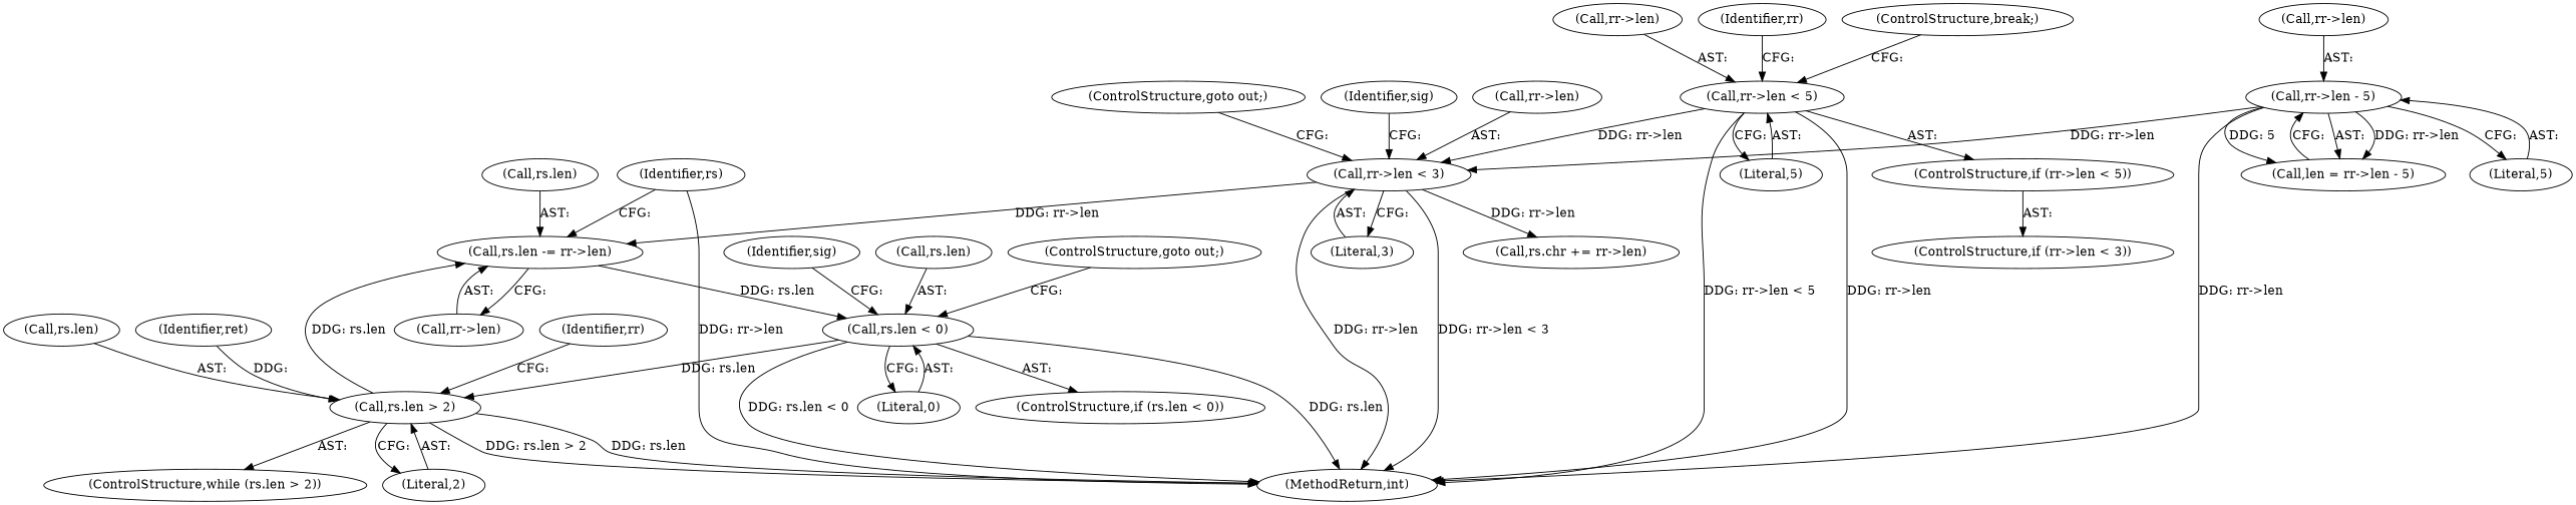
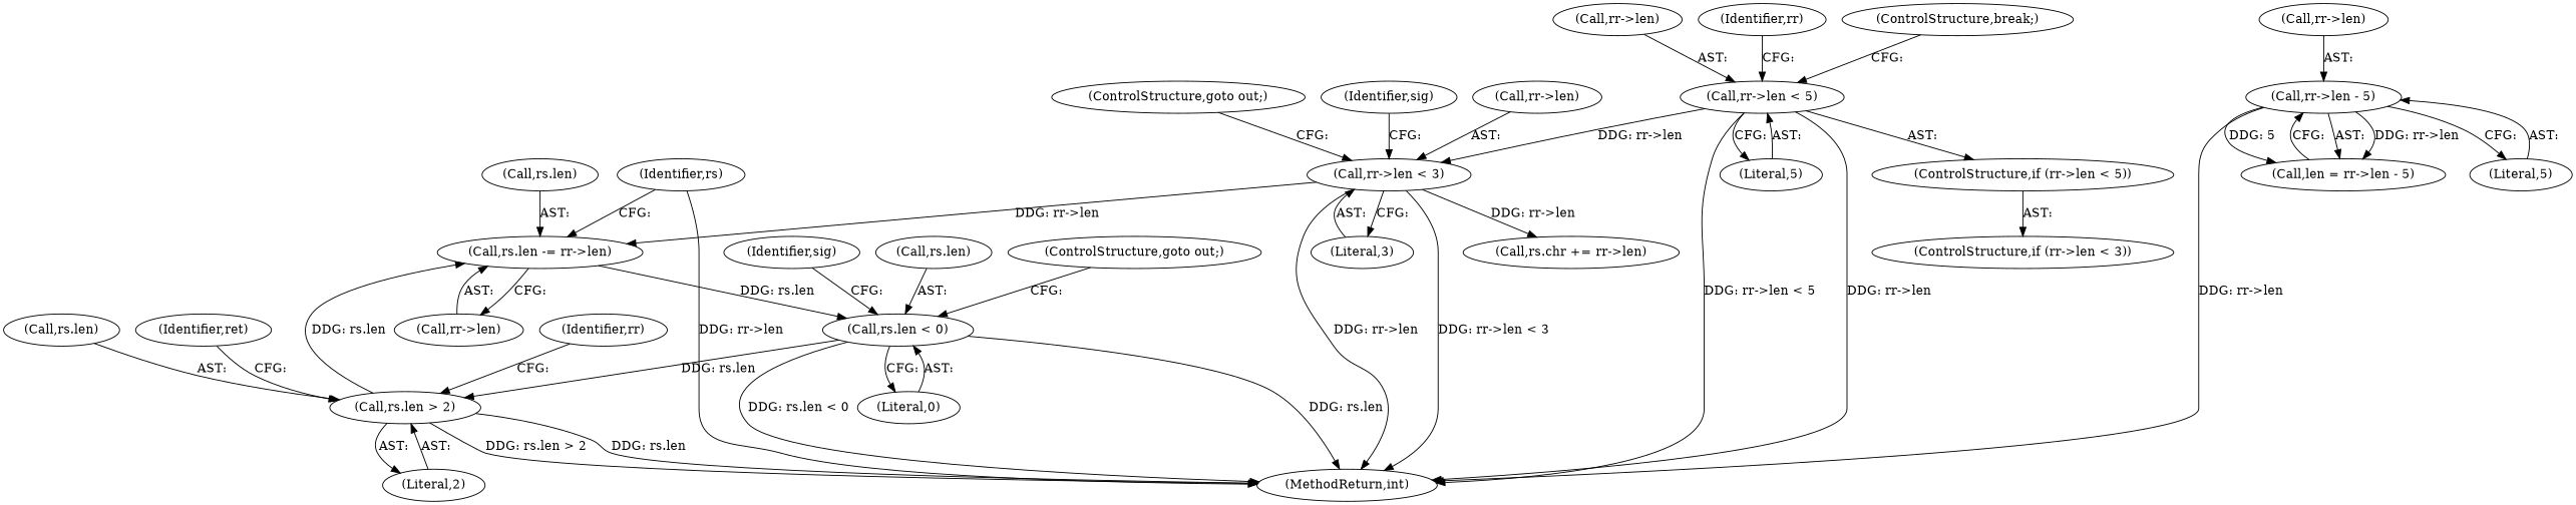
  digraph {
    n1 [label="(Call,rs.len -= rr->len)"]
    n2 [label="(Call,rs.len < 0)"]
    n3 [label="(Call,rr->len)"]
    n4 [label="(MethodReturn,int)"]
    n5 [label="(Call,rs.len > 2)"]
-   n6 [label="(ControlStructure,if (rs.len < 0))"]
    n7 [label="(Literal,0)"]
    n8 [label="(Call,rr->len < 3)"]
    n9 [label="(Call,rs.chr += rr->len)"]
    n10 [label="(Literal,3)"]
    n11 [label="(ControlStructure,if (rr->len < 3))"]
    n12 [label="(Call,rr->len < 5)"]
    n13 [label="(Literal,5)"]
    n14 [label="(ControlStructure,if (rr->len < 5))"]
    n15 [label="(Call,rr->len - 5)"]
    n16 [label="(Call,len = rr->len - 5)"]
    n17 [label="(Literal,5)"]
    n18 [label="(Literal,2)"]
-   n19 [label="(ControlStructure,while (rs.len > 2))"]
    n20 [label="(ControlStructure,goto out;)"]
    n21 [label="(Identifier,rr)"]
    n22 [label="(Call,rs.len)"]
    n23 [label="(Identifier,rs)"]
    n24 [label="(Call,rr->len)"]
    n25 [label="(Call,rs.len)"]
    n26 [label="(Identifier,ret)"]
    n27 [label="(Identifier,rr)"]
    n28 [label="(Identifier,sig)"]
    n29 [label="(ControlStructure,goto out;)"]
    n30 [label="(Identifier,sig)"]
    n31 [label="(ControlStructure,break;)"]
    n32 [label="(Call,rs.len)"]
    n33 [label="(Call,rr->len)"]
    n34 [label="(Call,rr->len)"]
    n1 -> n2 [label="DDG: rs.len"]
    n1 -> n3 [label="CFG: "]
    n2 -> n4 [label="DDG: rs.len < 0"]
    n2 -> n4 [label="DDG: rs.len"]
    n2 -> n5 [label="DDG: rs.len"]
-   n2 -> n6 [label="AST: "]
    n2 -> n7 [label="CFG: "]
    n3 -> n1 [label="AST: "]
    n5 -> n1 [label="DDG: rs.len"]
    n5 -> n4 [label="DDG: rs.len"]
    n5 -> n4 [label="DDG: rs.len > 2"]
-   n5 -> n18 [label="CFG: "]
-   n5 -> n19 [label="AST: "]
+   n5 -> n18 [label="AST: "]
    n7 -> n2 [label="AST: "]
    n8 -> n1 [label="DDG: rr->len"]
    n8 -> n4 [label="DDG: rr->len < 3"]
    n8 -> n4 [label="DDG: rr->len"]
    n8 -> n9 [label="DDG: rr->len"]
    n8 -> n10 [label="CFG: "]
    n10 -> n8 [label="AST: "]
    n12 -> n4 [label="DDG: rr->len"]
    n12 -> n4 [label="DDG: rr->len < 5"]
    n12 -> n8 [label="DDG: rr->len"]
    n12 -> n13 [label="CFG: "]
    n12 -> n14 [label="AST: "]
    n13 -> n12 [label="AST: "]
    n14 -> n11 [label="AST: "]
    n15 -> n4 [label="DDG: rr->len"]
-   n15 -> n8 [label="DDG: rr->len"]
    n15 -> n16 [label="AST: "]
    n15 -> n16 [label="DDG: rr->len"]
    n15 -> n16 [label="DDG: 5"]
    n15 -> n17 [label="CFG: "]
    n16 -> n15 [label="CFG: "]
    n17 -> n15 [label="AST: "]
    n18 -> n5 [label="AST: "]
    n20 -> n8 [label="CFG: "]
    n21 -> n5 [label="CFG: "]
    n22 -> n1 [label="AST: "]
    n23 -> n1 [label="CFG: "]
    n23 -> n4 [label="DDG: rr->len"]
    n24 -> n15 [label="AST: "]
    n25 -> n5 [label="AST: "]
-   n26 -> n5 [label="DDG: "]
+   n26 -> n5 [label="CFG: "]
    n27 -> n12 [label="CFG: "]
    n28 -> n8 [label="CFG: "]
    n29 -> n2 [label="CFG: "]
    n30 -> n2 [label="CFG: "]
    n31 -> n12 [label="CFG: "]
    n32 -> n2 [label="AST: "]
    n33 -> n8 [label="AST: "]
    n34 -> n12 [label="AST: "]
  }
